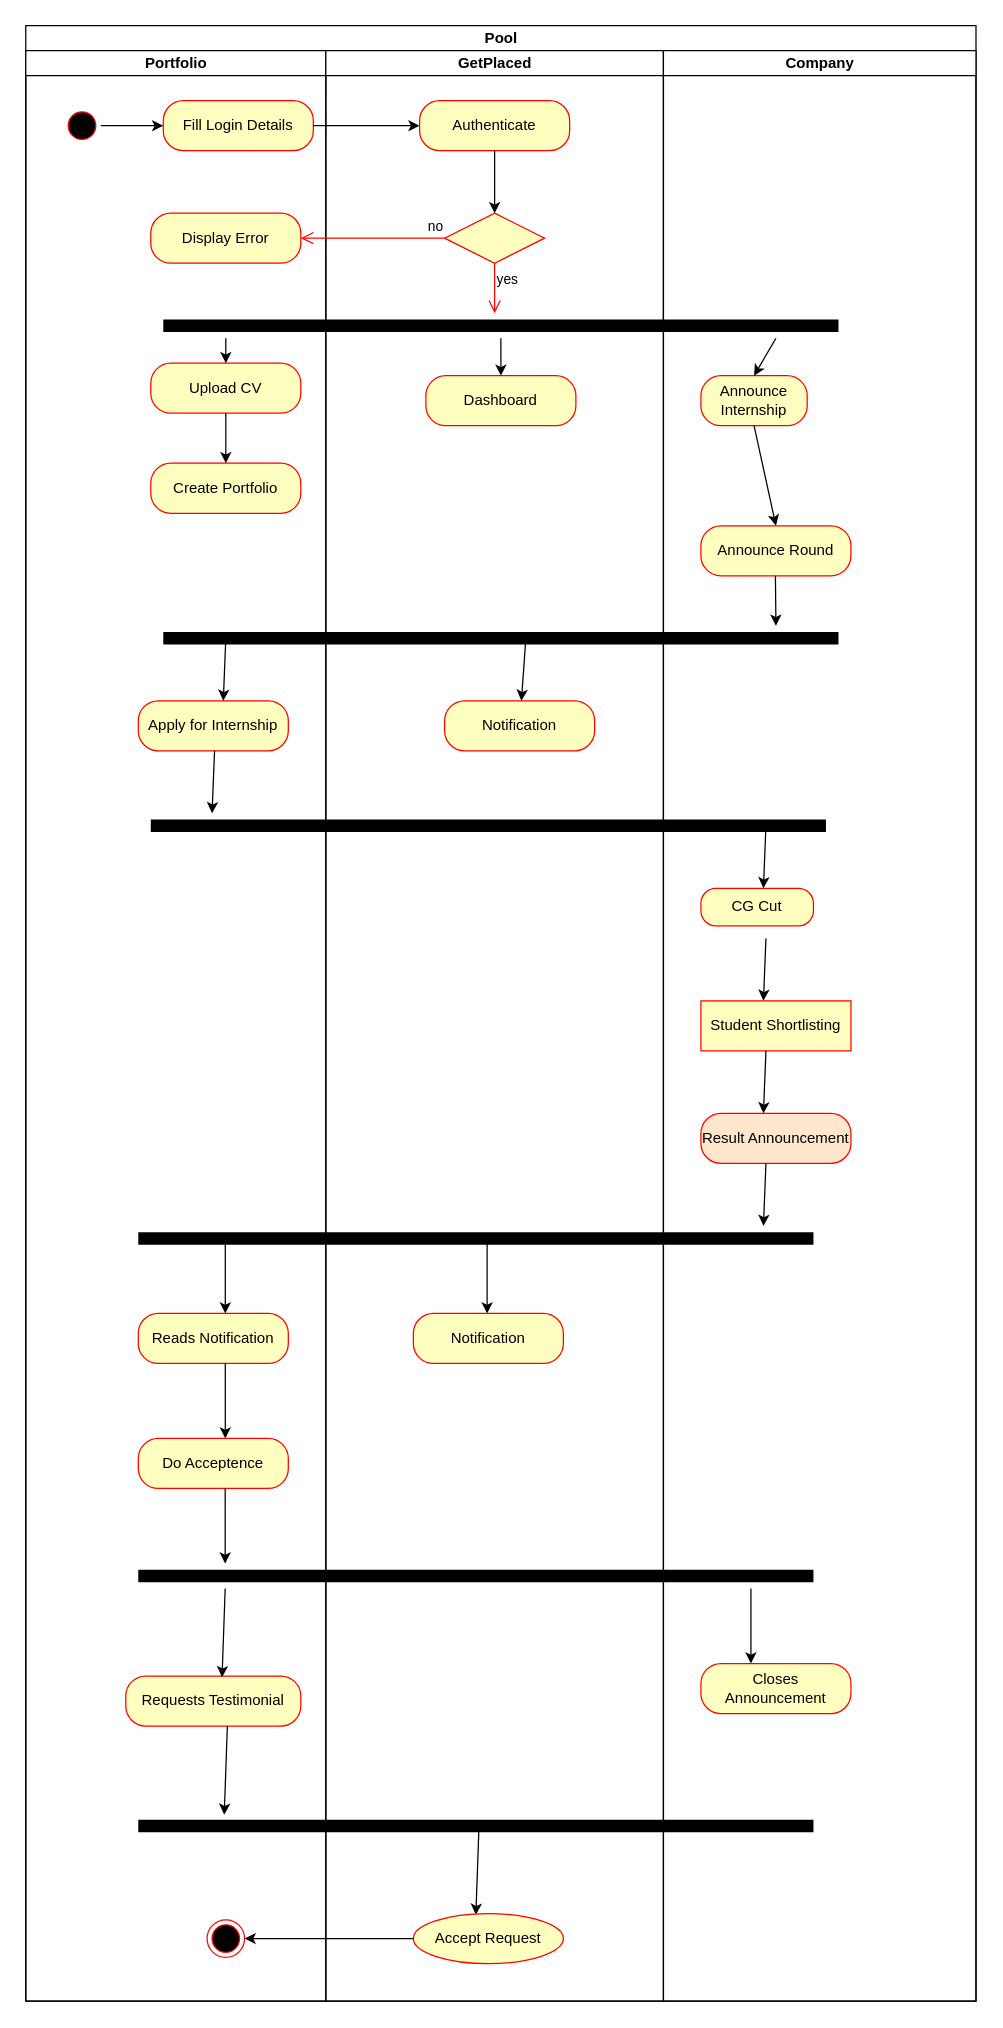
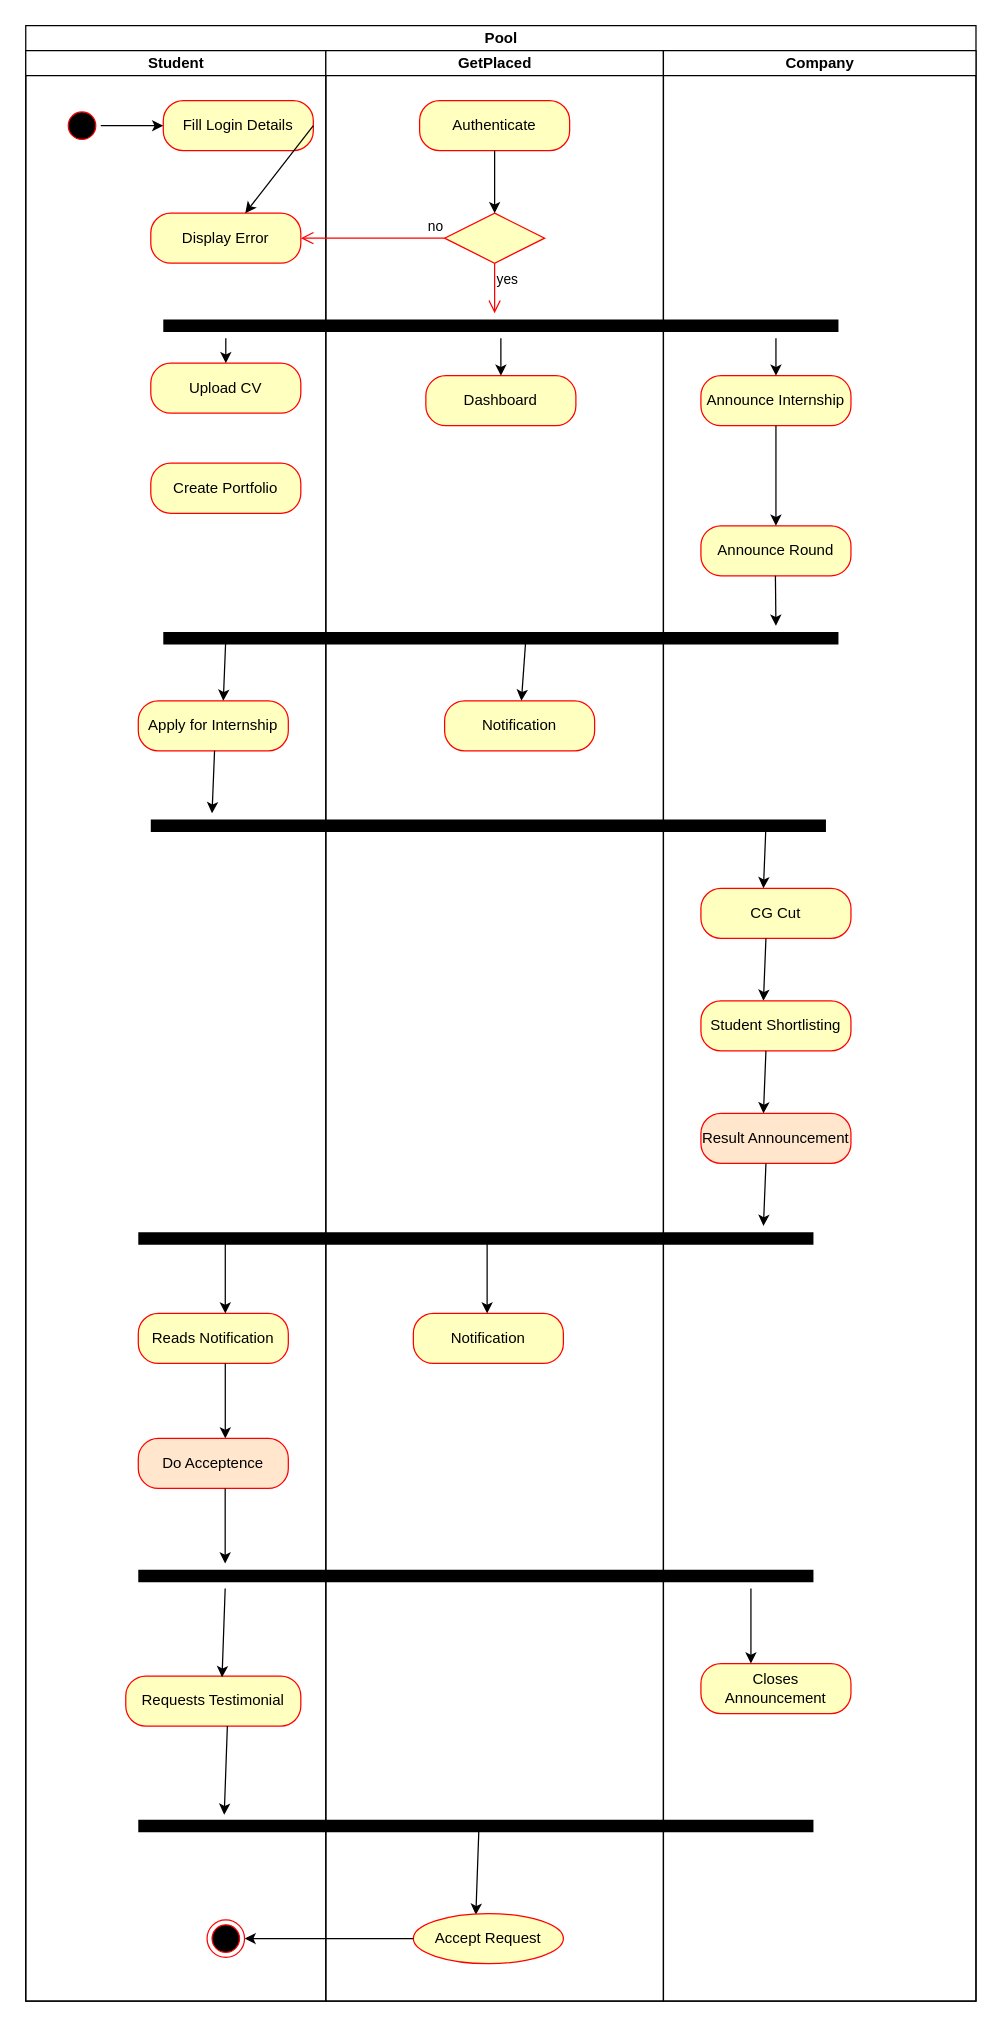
  <mxCell id="0" />
  <mxCell id="1" parent="0" />
  <mxCell id="2" value="Pool" style="swimlane;childLayout=stackLayout;resizeParent=1;resizeParentMax=0;startSize=20;html=1;" parent="1" vertex="1"><mxGeometry x="20" y="20" width="760" height="1580" as="geometry" /></mxCell>
- <mxCell id="3" value="Portfolio" style="swimlane;startSize=20;html=1;" parent="2" vertex="1"><mxGeometry y="20" width="240" height="1560" as="geometry" /></mxCell>
+ <mxCell id="3" value="Student" style="swimlane;startSize=20;html=1;" parent="2" vertex="1"><mxGeometry y="20" width="240" height="1560" as="geometry" /></mxCell>
  <mxCell id="4" value="" style="ellipse;html=1;shape=startState;fillColor=#000000;strokeColor=#ff0000;flipV=1;direction=west;" parent="3" vertex="1"><mxGeometry x="30" y="45" width="30" height="30" as="geometry" /></mxCell>
  <mxCell id="5" value="Fill Login Details" style="rounded=1;whiteSpace=wrap;html=1;arcSize=40;fontColor=#000000;fillColor=#ffffc0;strokeColor=#ff0000;" parent="3" vertex="1"><mxGeometry x="110" y="40" width="120" height="40" as="geometry" /></mxCell>
  <mxCell id="6" value="" style="endArrow=classic;html=1;rounded=0;exitX=0;exitY=0.5;exitDx=0;exitDy=0;entryX=0;entryY=0.5;entryDx=0;entryDy=0;" parent="3" source="4" target="5" edge="1"><mxGeometry width="50" height="50" relative="1" as="geometry"><mxPoint x="240" y="120" as="sourcePoint" /><mxPoint x="290" y="70" as="targetPoint" /></mxGeometry></mxCell>
  <mxCell id="7" value="Display Error" style="rounded=1;whiteSpace=wrap;html=1;arcSize=40;fontColor=#000000;fillColor=#ffffc0;strokeColor=#ff0000;" parent="3" vertex="1"><mxGeometry x="100" y="130" width="120" height="40" as="geometry" /></mxCell>
  <mxCell id="8" value="Upload CV" style="rounded=1;whiteSpace=wrap;html=1;arcSize=40;fontColor=#000000;fillColor=#ffffc0;strokeColor=#ff0000;" vertex="1" parent="3"><mxGeometry x="100" y="250" width="120" height="40" as="geometry" /></mxCell>
  <mxCell id="9" value="Apply for Internship" style="rounded=1;whiteSpace=wrap;html=1;arcSize=40;fontColor=#000000;fillColor=#ffffc0;strokeColor=#ff0000;" vertex="1" parent="3"><mxGeometry x="90" y="520" width="120" height="40" as="geometry" /></mxCell>
  <mxCell id="10" value="Create Portfolio" style="rounded=1;whiteSpace=wrap;html=1;arcSize=40;fontColor=#000000;fillColor=#ffffc0;strokeColor=#ff0000;" vertex="1" parent="3"><mxGeometry x="100" y="330" width="120" height="40" as="geometry" /></mxCell>
- <mxCell id="11" value="" style="endArrow=classic;html=1;rounded=0;exitX=0.5;exitY=1;exitDx=0;exitDy=0;entryX=0.5;entryY=0;entryDx=0;entryDy=0;" edge="1" parent="3" source="8" target="10"><mxGeometry width="50" height="50" relative="1" as="geometry"><mxPoint x="330" y="270" as="sourcePoint" /><mxPoint x="210" y="270" as="targetPoint" /></mxGeometry></mxCell>
  <mxCell id="12" value="" style="endArrow=classic;html=1;rounded=0;" edge="1" parent="3"><mxGeometry width="50" height="50" relative="1" as="geometry"><mxPoint x="160" y="470" as="sourcePoint" /><mxPoint x="158" y="520" as="targetPoint" /></mxGeometry></mxCell>
  <mxCell id="13" value="" style="endArrow=classic;html=1;rounded=0;" edge="1" parent="3"><mxGeometry width="50" height="50" relative="1" as="geometry"><mxPoint x="151" y="560" as="sourcePoint" /><mxPoint x="149" y="610" as="targetPoint" /></mxGeometry></mxCell>
  <mxCell id="14" value="Reads Notification" style="rounded=1;whiteSpace=wrap;html=1;arcSize=40;fontColor=#000000;fillColor=#ffffc0;strokeColor=#ff0000;" vertex="1" parent="3"><mxGeometry x="90" y="1010" width="120" height="40" as="geometry" /></mxCell>
  <mxCell id="15" value="" style="endArrow=classic;html=1;rounded=0;" edge="1" parent="3"><mxGeometry width="50" height="50" relative="1" as="geometry"><mxPoint x="159.58" y="950" as="sourcePoint" /><mxPoint x="159.58" y="1010" as="targetPoint" /></mxGeometry></mxCell>
  <mxCell id="16" value="" style="endArrow=classic;html=1;rounded=0;" edge="1" parent="3"><mxGeometry width="50" height="50" relative="1" as="geometry"><mxPoint x="159.58" y="1050" as="sourcePoint" /><mxPoint x="159.58" y="1110" as="targetPoint" /></mxGeometry></mxCell>
- <mxCell id="17" value="Do Acceptence" style="rounded=1;whiteSpace=wrap;html=1;arcSize=40;fontColor=#000000;fillColor=#ffffc0;strokeColor=#ff0000;" vertex="1" parent="3"><mxGeometry x="90" y="1110" width="120" height="40" as="geometry" /></mxCell>
+ <mxCell id="17" value="Do Acceptence" style="rounded=1;whiteSpace=wrap;html=1;arcSize=40;fontColor=#000000;fillColor=#ffe6cc;strokeColor=#ff0000;" vertex="1" parent="3"><mxGeometry x="90" y="1110" width="120" height="40" as="geometry" /></mxCell>
  <mxCell id="18" value="" style="endArrow=classic;html=1;rounded=0;" edge="1" parent="3"><mxGeometry width="50" height="50" relative="1" as="geometry"><mxPoint x="159.5" y="1150" as="sourcePoint" /><mxPoint x="159.5" y="1210" as="targetPoint" /></mxGeometry></mxCell>
  <mxCell id="19" value="Requests Testimonial" style="rounded=1;whiteSpace=wrap;html=1;arcSize=40;fontColor=#000000;fillColor=#ffffc0;strokeColor=#ff0000;" vertex="1" parent="3"><mxGeometry x="80" y="1300" width="140" height="40" as="geometry" /></mxCell>
  <mxCell id="20" value="" style="endArrow=classic;html=1;rounded=0;entryX=0.55;entryY=0.025;entryDx=0;entryDy=0;entryPerimeter=0;" edge="1" parent="3" target="19"><mxGeometry width="50" height="50" relative="1" as="geometry"><mxPoint x="159.5" y="1230" as="sourcePoint" /><mxPoint x="159.5" y="1290" as="targetPoint" /></mxGeometry></mxCell>
  <mxCell id="21" value="" style="endArrow=classic;html=1;rounded=0;entryX=0.55;entryY=0.025;entryDx=0;entryDy=0;entryPerimeter=0;" edge="1" parent="3"><mxGeometry width="50" height="50" relative="1" as="geometry"><mxPoint x="161.25" y="1340" as="sourcePoint" /><mxPoint x="158.75" y="1411" as="targetPoint" /></mxGeometry></mxCell>
  <mxCell id="22" value="" style="endArrow=none;html=1;rounded=0;strokeWidth=10;" edge="1" parent="3"><mxGeometry width="50" height="50" relative="1" as="geometry"><mxPoint x="90" y="1420" as="sourcePoint" /><mxPoint x="630" y="1420" as="targetPoint" /></mxGeometry></mxCell>
- <mxCell id="23" value="" style="endArrow=classic;html=1;rounded=0;exitX=1;exitY=0.5;exitDx=0;exitDy=0;entryX=0;entryY=0.5;entryDx=0;entryDy=0;" parent="2" source="5" target="25" edge="1"><mxGeometry width="50" height="50" relative="1" as="geometry"><mxPoint x="260" y="99.62" as="sourcePoint" /><mxPoint x="310" y="99.62" as="targetPoint" /></mxGeometry></mxCell>
+ <mxCell id="23" value="" style="endArrow=classic;html=1;rounded=0;exitX=1;exitY=0.5;exitDx=0;exitDy=0;" parent="2" source="5" target="7" edge="1"><mxGeometry width="50" height="50" relative="1" as="geometry"><mxPoint x="260" y="99.62" as="sourcePoint" /><mxPoint x="310" y="99.62" as="targetPoint" /></mxGeometry></mxCell>
  <mxCell id="24" value="GetPlaced" style="swimlane;startSize=20;html=1;" parent="2" vertex="1"><mxGeometry x="240" y="20" width="270" height="1560" as="geometry" /></mxCell>
  <mxCell id="25" value="Authenticate" style="rounded=1;whiteSpace=wrap;html=1;arcSize=40;fontColor=#000000;fillColor=#ffffc0;strokeColor=#ff0000;" parent="24" vertex="1"><mxGeometry x="75" y="40" width="120" height="40" as="geometry" /></mxCell>
  <mxCell id="26" value="" style="rhombus;whiteSpace=wrap;html=1;fontColor=#000000;fillColor=#ffffc0;strokeColor=#ff0000;" parent="24" vertex="1"><mxGeometry x="95" y="130" width="80" height="40" as="geometry" /></mxCell>
  <mxCell id="27" value="yes" style="edgeStyle=orthogonalEdgeStyle;html=1;align=left;verticalAlign=top;endArrow=open;endSize=8;strokeColor=#ff0000;rounded=0;" parent="24" edge="1"><mxGeometry x="-1" relative="1" as="geometry"><mxPoint x="135" y="210" as="targetPoint" /><Array as="points"><mxPoint x="134.81" y="210" /></Array><mxPoint x="134.81" y="170" as="sourcePoint" /></mxGeometry></mxCell>
  <mxCell id="28" value="" style="endArrow=classic;html=1;rounded=0;exitX=0.5;exitY=1;exitDx=0;exitDy=0;entryX=0.5;entryY=0;entryDx=0;entryDy=0;" parent="24" source="25" target="26" edge="1"><mxGeometry width="50" height="50" relative="1" as="geometry"><mxPoint x="120" y="120" as="sourcePoint" /><mxPoint x="170" y="120" as="targetPoint" /></mxGeometry></mxCell>
  <mxCell id="29" value="Dashboard" style="rounded=1;whiteSpace=wrap;html=1;arcSize=40;fontColor=#000000;fillColor=#ffffc0;strokeColor=#ff0000;" vertex="1" parent="24"><mxGeometry x="80" y="260" width="120" height="40" as="geometry" /></mxCell>
  <mxCell id="30" value="Notification" style="rounded=1;whiteSpace=wrap;html=1;arcSize=40;fontColor=#000000;fillColor=#ffffc0;strokeColor=#ff0000;" vertex="1" parent="24"><mxGeometry x="95" y="520" width="120" height="40" as="geometry" /></mxCell>
  <mxCell id="31" value="" style="endArrow=none;html=1;rounded=0;strokeWidth=10;" edge="1" parent="24"><mxGeometry width="50" height="50" relative="1" as="geometry"><mxPoint x="-130" y="220" as="sourcePoint" /><mxPoint x="410" y="220" as="targetPoint" /></mxGeometry></mxCell>
  <mxCell id="32" value="" style="endArrow=none;html=1;rounded=0;strokeWidth=10;" edge="1" parent="24"><mxGeometry width="50" height="50" relative="1" as="geometry"><mxPoint x="-140" y="620" as="sourcePoint" /><mxPoint x="400" y="620" as="targetPoint" /></mxGeometry></mxCell>
  <mxCell id="33" value="" style="endArrow=none;html=1;rounded=0;strokeWidth=10;" edge="1" parent="24"><mxGeometry width="50" height="50" relative="1" as="geometry"><mxPoint x="-150" y="950" as="sourcePoint" /><mxPoint x="390" y="950" as="targetPoint" /></mxGeometry></mxCell>
  <mxCell id="34" value="Notification" style="rounded=1;whiteSpace=wrap;html=1;arcSize=40;fontColor=#000000;fillColor=#ffffc0;strokeColor=#ff0000;" vertex="1" parent="24"><mxGeometry x="70" y="1010" width="120" height="40" as="geometry" /></mxCell>
  <mxCell id="35" value="" style="endArrow=classic;html=1;rounded=0;" edge="1" parent="24"><mxGeometry width="50" height="50" relative="1" as="geometry"><mxPoint x="129" y="950" as="sourcePoint" /><mxPoint x="129" y="1010" as="targetPoint" /></mxGeometry></mxCell>
  <mxCell id="36" value="" style="endArrow=none;html=1;rounded=0;strokeWidth=10;" edge="1" parent="24"><mxGeometry width="50" height="50" relative="1" as="geometry"><mxPoint x="-150" y="1220" as="sourcePoint" /><mxPoint x="390" y="1220" as="targetPoint" /></mxGeometry></mxCell>
  <mxCell id="37" value="" style="endArrow=classic;html=1;rounded=0;entryX=0.55;entryY=0.025;entryDx=0;entryDy=0;entryPerimeter=0;" edge="1" parent="24"><mxGeometry width="50" height="50" relative="1" as="geometry"><mxPoint x="122.5" y="1420" as="sourcePoint" /><mxPoint x="120" y="1491" as="targetPoint" /></mxGeometry></mxCell>
  <mxCell id="38" value="Accept Request" style="ellipse;whiteSpace=wrap;html=1;arcSize=40;fontColor=#000000;fillColor=#ffffc0;strokeColor=#ff0000;" vertex="1" parent="24"><mxGeometry x="70" y="1490" width="120" height="40" as="geometry" /></mxCell>
  <mxCell id="39" value="Company" style="swimlane;startSize=20;html=1;" parent="2" vertex="1"><mxGeometry x="510" y="20" width="250" height="1560" as="geometry" /></mxCell>
- <mxCell id="40" value="Announce Internship" style="rounded=1;whiteSpace=wrap;html=1;arcSize=40;fontColor=#000000;fillColor=#ffffc0;strokeColor=#ff0000;" vertex="1" parent="39"><mxGeometry x="30" y="260" width="85" height="40" as="geometry" /></mxCell>
+ <mxCell id="40" value="Announce Internship" style="rounded=1;whiteSpace=wrap;html=1;arcSize=40;fontColor=#000000;fillColor=#ffffc0;strokeColor=#ff0000;" vertex="1" parent="39"><mxGeometry x="30" y="260" width="120" height="40" as="geometry" /></mxCell>
  <mxCell id="41" value="Announce Round" style="rounded=1;whiteSpace=wrap;html=1;arcSize=40;fontColor=#000000;fillColor=#ffffc0;strokeColor=#ff0000;" vertex="1" parent="39"><mxGeometry x="30" y="380" width="120" height="40" as="geometry" /></mxCell>
  <mxCell id="42" value="" style="endArrow=classic;html=1;rounded=0;exitX=0.5;exitY=1;exitDx=0;exitDy=0;" edge="1" parent="39" source="40"><mxGeometry width="50" height="50" relative="1" as="geometry"><mxPoint x="-60" y="270" as="sourcePoint" /><mxPoint x="90" y="380" as="targetPoint" /></mxGeometry></mxCell>
  <mxCell id="43" value="" style="endArrow=classic;html=1;rounded=0;entryX=0.5;entryY=0;entryDx=0;entryDy=0;" edge="1" parent="39" target="40"><mxGeometry width="50" height="50" relative="1" as="geometry"><mxPoint x="90" y="230" as="sourcePoint" /><mxPoint x="150" y="240" as="targetPoint" /></mxGeometry></mxCell>
  <mxCell id="44" value="" style="endArrow=classic;html=1;rounded=0;exitX=0.5;exitY=1;exitDx=0;exitDy=0;" edge="1" parent="39"><mxGeometry width="50" height="50" relative="1" as="geometry"><mxPoint x="89.58" y="420" as="sourcePoint" /><mxPoint x="90" y="460" as="targetPoint" /></mxGeometry></mxCell>
  <mxCell id="45" value="" style="endArrow=none;html=1;rounded=0;strokeWidth=10;" edge="1" parent="39"><mxGeometry width="50" height="50" relative="1" as="geometry"><mxPoint x="-400" y="470" as="sourcePoint" /><mxPoint x="140" y="470" as="targetPoint" /></mxGeometry></mxCell>
- <mxCell id="46" value="CG Cut" style="rounded=1;whiteSpace=wrap;html=1;arcSize=40;fontColor=#000000;fillColor=#ffffc0;strokeColor=#ff0000;" vertex="1" parent="39"><mxGeometry x="30" y="670" width="90" height="30" as="geometry" /></mxCell>
+ <mxCell id="46" value="CG Cut" style="rounded=1;whiteSpace=wrap;html=1;arcSize=40;fontColor=#000000;fillColor=#ffffc0;strokeColor=#ff0000;" vertex="1" parent="39"><mxGeometry x="30" y="670" width="120" height="40" as="geometry" /></mxCell>
  <mxCell id="47" value="" style="endArrow=classic;html=1;rounded=0;" edge="1" parent="39"><mxGeometry width="50" height="50" relative="1" as="geometry"><mxPoint x="82" y="620" as="sourcePoint" /><mxPoint x="80" y="670" as="targetPoint" /></mxGeometry></mxCell>
  <mxCell id="48" value="" style="endArrow=classic;html=1;rounded=0;" edge="1" parent="39"><mxGeometry width="50" height="50" relative="1" as="geometry"><mxPoint x="82" y="710" as="sourcePoint" /><mxPoint x="80" y="760" as="targetPoint" /></mxGeometry></mxCell>
- <mxCell id="49" value="Student Shortlisting" style="whiteSpace=wrap;html=1;arcSize=40;fontColor=#000000;fillColor=#ffffc0;strokeColor=#ff0000;rounded=0;" vertex="1" parent="39"><mxGeometry x="30" y="760" width="120" height="40" as="geometry" /></mxCell>
+ <mxCell id="49" value="Student Shortlisting" style="rounded=1;whiteSpace=wrap;html=1;arcSize=40;fontColor=#000000;fillColor=#ffffc0;strokeColor=#ff0000;" vertex="1" parent="39"><mxGeometry x="30" y="760" width="120" height="40" as="geometry" /></mxCell>
  <mxCell id="50" value="" style="endArrow=classic;html=1;rounded=0;" edge="1" parent="39"><mxGeometry width="50" height="50" relative="1" as="geometry"><mxPoint x="82" y="800" as="sourcePoint" /><mxPoint x="80" y="850" as="targetPoint" /></mxGeometry></mxCell>
  <mxCell id="51" value="Result Announcement" style="rounded=1;whiteSpace=wrap;html=1;arcSize=40;fontColor=#000000;fillColor=#ffe6cc;strokeColor=#ff0000;" vertex="1" parent="39"><mxGeometry x="30" y="850" width="120" height="40" as="geometry" /></mxCell>
  <mxCell id="52" value="" style="endArrow=classic;html=1;rounded=0;" edge="1" parent="39"><mxGeometry width="50" height="50" relative="1" as="geometry"><mxPoint x="82" y="890" as="sourcePoint" /><mxPoint x="80" y="940" as="targetPoint" /></mxGeometry></mxCell>
  <mxCell id="53" value="Closes Announcement" style="rounded=1;whiteSpace=wrap;html=1;arcSize=40;fontColor=#000000;fillColor=#ffffc0;strokeColor=#ff0000;" vertex="1" parent="39"><mxGeometry x="30" y="1290" width="120" height="40" as="geometry" /></mxCell>
  <mxCell id="54" value="" style="endArrow=classic;html=1;rounded=0;" edge="1" parent="39"><mxGeometry width="50" height="50" relative="1" as="geometry"><mxPoint x="70" y="1230" as="sourcePoint" /><mxPoint x="70" y="1290" as="targetPoint" /></mxGeometry></mxCell>
  <mxCell id="55" value="no" style="edgeStyle=orthogonalEdgeStyle;html=1;align=left;verticalAlign=bottom;endArrow=open;endSize=8;strokeColor=#ff0000;rounded=0;exitX=0;exitY=0.5;exitDx=0;exitDy=0;" parent="1" source="26" edge="1"><mxGeometry x="-0.74" relative="1" as="geometry"><mxPoint x="240" y="190" as="targetPoint" /><mxPoint x="445" y="200" as="sourcePoint" /><mxPoint as="offset" /></mxGeometry></mxCell>
  <mxCell id="56" value="" style="endArrow=classic;html=1;rounded=0;entryX=0.5;entryY=0;entryDx=0;entryDy=0;" edge="1" parent="1" target="29"><mxGeometry width="50" height="50" relative="1" as="geometry"><mxPoint x="400" y="270" as="sourcePoint" /><mxPoint x="630" y="310" as="targetPoint" /></mxGeometry></mxCell>
  <mxCell id="57" value="" style="endArrow=classic;html=1;rounded=0;entryX=0.5;entryY=0;entryDx=0;entryDy=0;" edge="1" parent="1" target="8"><mxGeometry width="50" height="50" relative="1" as="geometry"><mxPoint x="180" y="270" as="sourcePoint" /><mxPoint x="410" y="300" as="targetPoint" /></mxGeometry></mxCell>
  <mxCell id="58" value="" style="endArrow=classic;html=1;rounded=0;" edge="1" parent="1" target="30"><mxGeometry width="50" height="50" relative="1" as="geometry"><mxPoint x="420" y="510" as="sourcePoint" /><mxPoint x="630" y="510" as="targetPoint" /></mxGeometry></mxCell>
  <mxCell id="59" value="" style="endArrow=classic;html=1;rounded=0;exitX=0;exitY=0.5;exitDx=0;exitDy=0;" edge="1" parent="1" source="38" target="60"><mxGeometry width="50" height="50" relative="1" as="geometry"><mxPoint x="392.5" y="1470" as="sourcePoint" /><mxPoint x="180" y="1550" as="targetPoint" /></mxGeometry></mxCell>
  <mxCell id="60" value="" style="ellipse;html=1;shape=endState;fillColor=#000000;strokeColor=#ff0000;" vertex="1" parent="1"><mxGeometry x="165" y="1535" width="30" height="30" as="geometry" /></mxCell>
